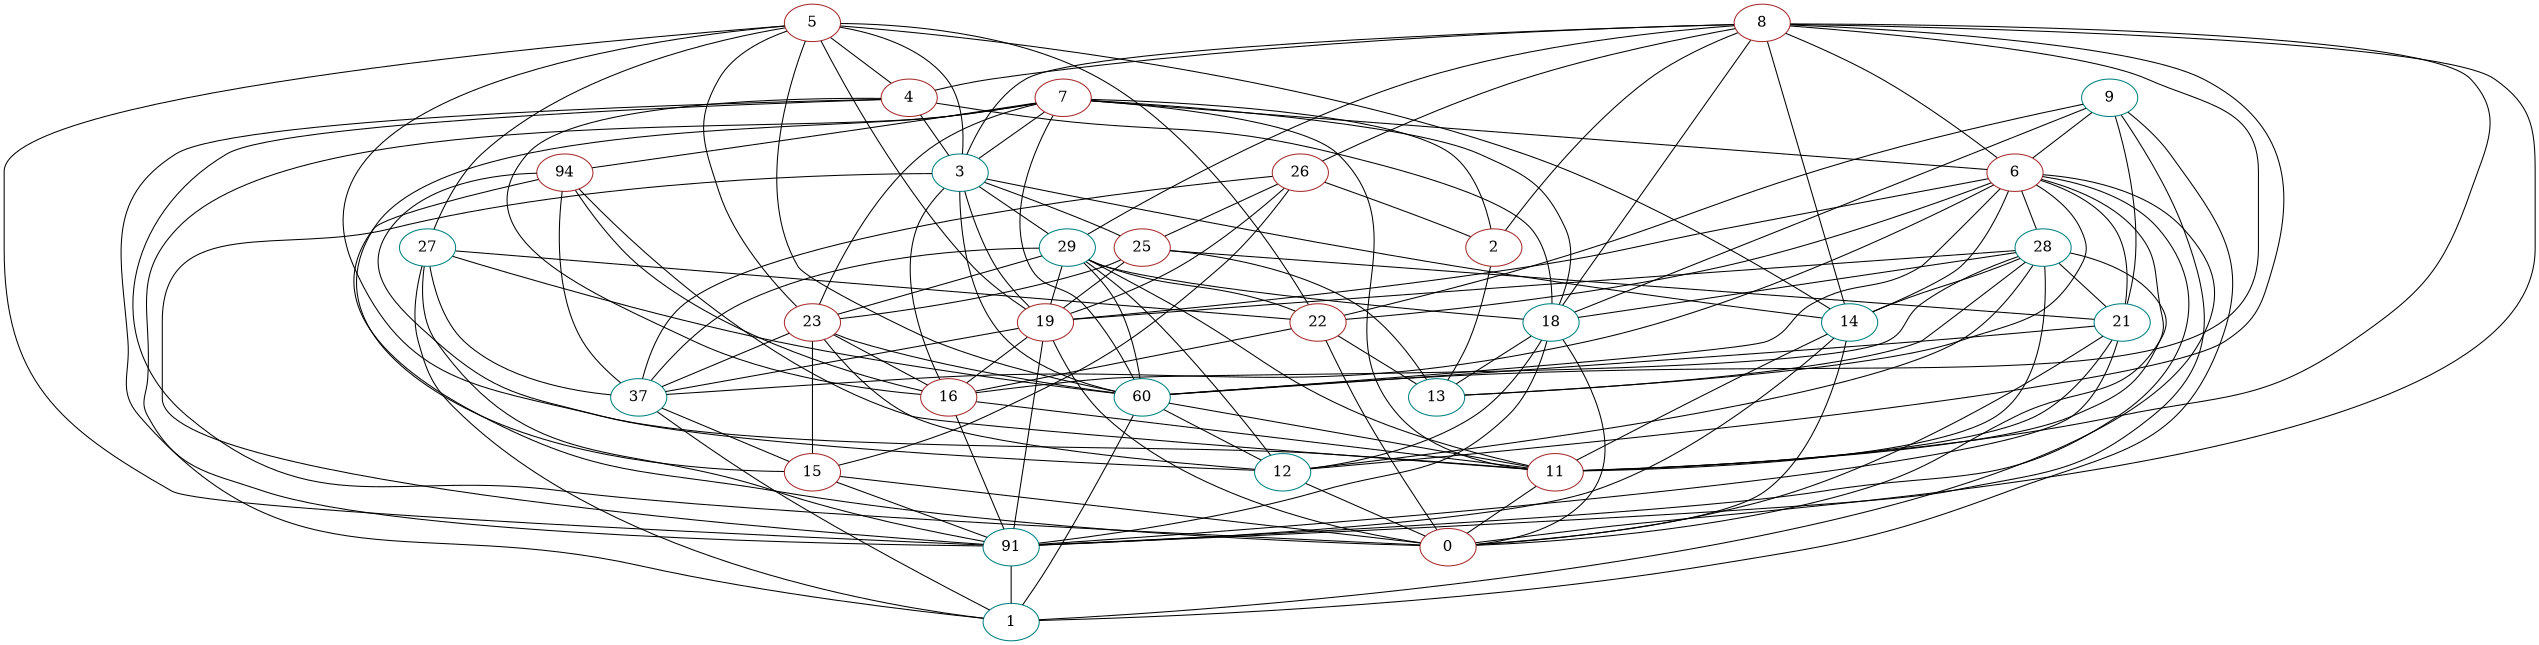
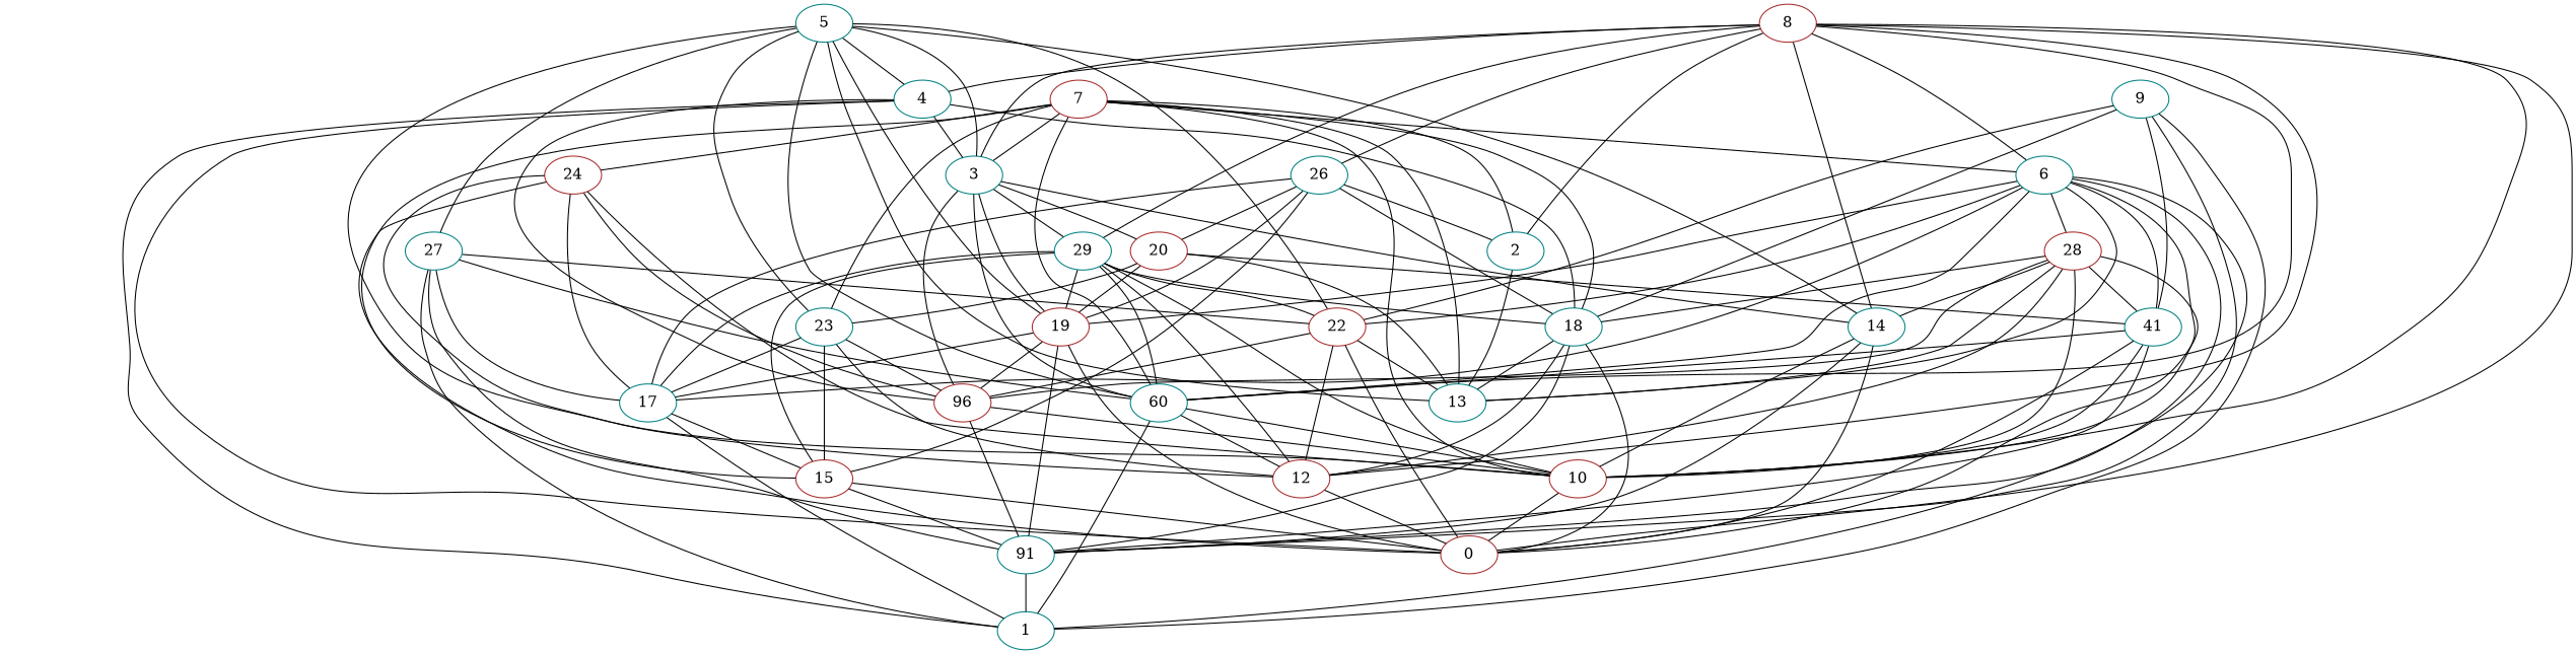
  digraph {
    node [color=brown]
    edge [color=black dir=none]
-   24 [label=94]
-   16
-   10 [label=11]
+   24
+   16 [label=96]
+   10
    0
-   12 [color=teal]
-   17 [color=teal label=37]
+   12
+   17 [color=teal]
    n7 [color=teal label=91]
    1 [color=teal]
    18 [color=teal]
    13 [color=teal]
    27 [color=teal]
    n12 [color=teal label=60]
    22
    15
    9 [color=teal]
-   21 [color=teal]
-   6
+   21 [color=teal label=41]
+   6 [color=teal]
    19
-   28 [color=teal]
+   28
    14 [color=teal]
    29 [color=teal]
-   23
+   23 [color=teal]
    7
    3 [color=teal]
-   2
-   25
-   26
-   4
-   5
+   2 [color=teal]
+   25 [label=20]
+   26 [color=teal]
+   4 [color=teal]
+   5 [color=teal]
    8
    subgraph sub_1 {
      24
      16
      10
      0
      12
      17
      n7
      1
      18
      13
      27
      n12
      22
      15
      9
      21
      6
      19
      28
      14
      29
      23
      7
      3
      2
      25
      26
      4
      5
      8
    }
    24 -> 16
    24 -> 10
    24 -> 0
    24 -> 12
    24 -> 17
    16 -> 10
    16 -> n7
    10 -> 0
    12 -> 0
    17 -> 1
    17 -> 15
    n7 -> 1
    18 -> 0
    18 -> 12
    18 -> n7
    18 -> 13
    27 -> 17
    27 -> n7
    27 -> 1
    27 -> n12
    27 -> 22
    n12 -> 10
    n12 -> 12
    n12 -> 1
    22 -> 16
    22 -> 0
+   22 -> 12
    22 -> 13
    15 -> 0
    15 -> n7
    9 -> n7
    9 -> 1
    9 -> 18
    9 -> 22
    9 -> 21
-   9 -> 6
    21 -> 10
    21 -> 0
    21 -> n7
    21 -> n12
    6 -> 10
    6 -> 17
    6 -> n7
    6 -> 1
    6 -> 13
    6 -> n12
    6 -> 22
    6 -> 21
    6 -> 19
    6 -> 28
-   6 -> 14
    19 -> 16
    19 -> 0
    19 -> 17
    19 -> n7
    28 -> 16
    28 -> 10
    28 -> 0
    28 -> 12
    28 -> 18
    28 -> 13
    28 -> 21
-   28 -> 19
    28 -> 14
    14 -> 10
    14 -> 0
    14 -> n7
    29 -> 10
    29 -> 12
    29 -> 17
    29 -> 18
    29 -> n12
    29 -> 22
    29 -> 19
-   29 -> 23
+   29 -> 15
    23 -> 16
    23 -> 12
    23 -> 17
-   23 -> n12
    23 -> 15
    7 -> 24
    7 -> 10
    7 -> 18
-   7 -> n7
+   7 -> 13
    7 -> n12
    7 -> 15
    7 -> 6
    7 -> 23
    7 -> 3
    7 -> 2
    3 -> 16
-   3 -> n7
    3 -> n12
    3 -> 19
    3 -> 14
    3 -> 29
    3 -> 25
    2 -> 13
    25 -> 13
    25 -> 21
    25 -> 19
    25 -> 23
    26 -> 17
-   8 -> 18
+   26 -> 18
    26 -> 15
    26 -> 19
    26 -> 2
    26 -> 25
    4 -> 16
    4 -> 0
    4 -> 1
    4 -> 18
    4 -> 3
    5 -> 10
-   5 -> n7
+   5 -> 13
    5 -> 27
    5 -> n12
    5 -> 22
    5 -> 19
    5 -> 14
    5 -> 23
    5 -> 3
    5 -> 4
    8 -> 10
    8 -> 0
    8 -> 12
    8 -> n12
    8 -> 6
    8 -> 14
    8 -> 29
    8 -> 3
    8 -> 2
    8 -> 26
    8 -> 4
  }
